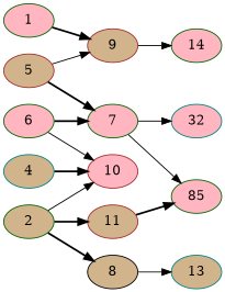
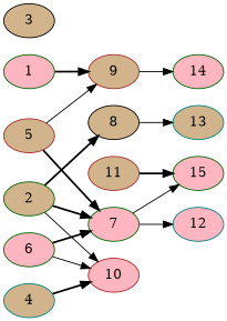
  digraph {
    rankdir=LR
    node [alpha=0.12 color=darkgreen fillcolor=tan style=filled]
    edge [style=bold]
    1 [alpha=0.10 expect_size=40780800 fillcolor=lightpink]
    9 [alpha=0.20 color=brown expect_size=12410880]
    14 [alpha=0.19 expect_size=22629376 fillcolor=lightpink]
    2 [alpha=0.17 expect_size=24232960]
    7 [alpha=0.15 expect_size=19999744 fillcolor=lightpink]
    8 [alpha=0.14 color=black expect_size=13611008]
    10 [color=brown expect_size=47951872 fillcolor=lightpink]
-   12 [alpha=0.16 color=teal expect_size=22792192 fillcolor=lightpink label=32]
-   15 [alpha=0.16 expect_size=37508096 fillcolor=lightpink label=85]
+   12 [alpha=0.16 color=teal expect_size=22792192 fillcolor=lightpink]
+   15 [alpha=0.16 expect_size=37508096 fillcolor=lightpink]
    13 [alpha=0.11 color=teal expect_size=16811008]
+   3 [alpha=0.02 color=black expect_size=21949440]
    4 [alpha=0.06 color=teal expect_size=23164928]
    11 [alpha=0.01 color=brown expect_size=47235072]
    5 [alpha=0.09 color=brown expect_size=35213312]
    6 [expect_size=38840320 fillcolor=lightpink]
    1 -> 9
    9 -> 14 [style=solid]
-   2 -> 11
+   2 -> 7
    2 -> 8
    2 -> 10 [style=solid]
    7 -> 12 [style=solid]
    7 -> 15 [style=solid]
    8 -> 13 [style=solid]
    4 -> 10
    11 -> 15
    5 -> 9 [style=solid]
    5 -> 7
    6 -> 7
    6 -> 10 [style=solid]
  }
